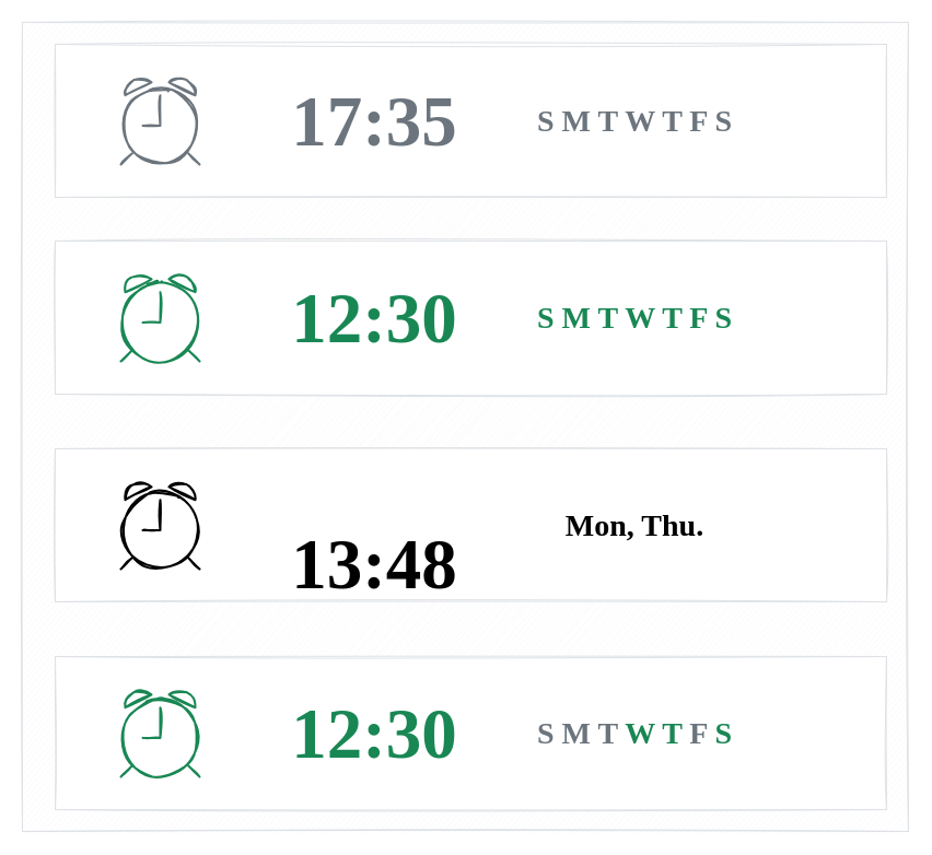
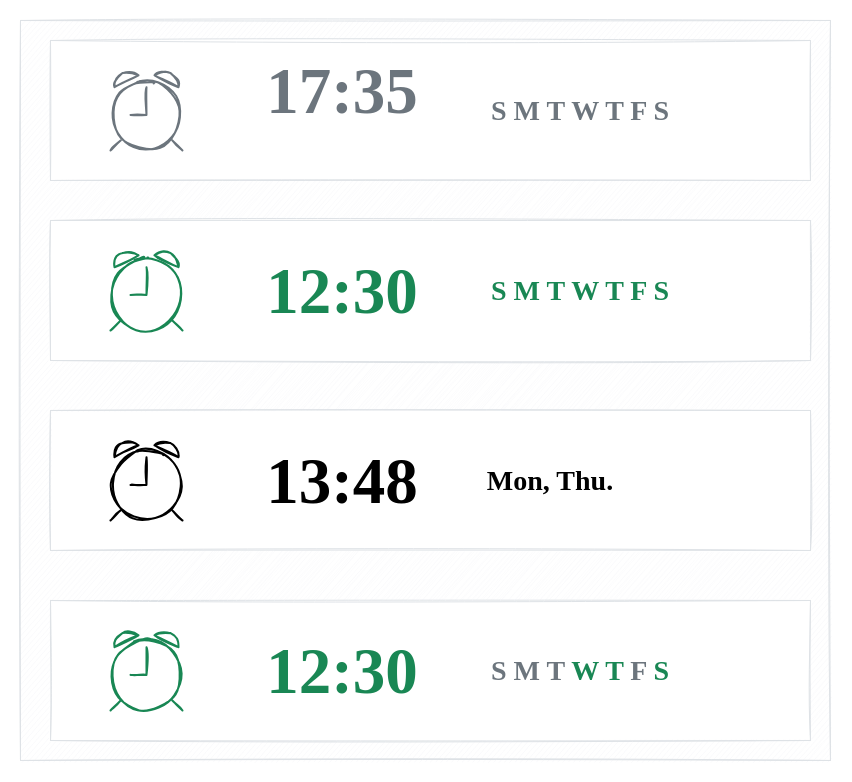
  <mxCell id="0" />
  <mxCell id="1" value="Back" style="locked=1;" parent="0" />
  <mxCell id="2" value="" style="rounded=0;whiteSpace=wrap;html=1;sketch=1;strokeColor=#DEE2E6;fillColor=#f8f9fa;" vertex="1" parent="1"><mxGeometry x="20" y="20" width="810" height="740" as="geometry" /></mxCell>
  <mxCell id="3" style="locked=1;" parent="0" />
  <mxCell id="4" value="" style="whiteSpace=wrap;html=1;sketch=1;strokeColor=#DEE2E6;" vertex="1" parent="3"><mxGeometry x="50" y="40" width="760" height="140" as="geometry" /></mxCell>
  <mxCell id="5" value="" style="html=1;verticalLabelPosition=bottom;align=center;labelBackgroundColor=#ffffff;verticalAlign=top;strokeWidth=2;shadow=0;dashed=0;shape=mxgraph.ios7.icons.alarm_clock;sketch=1;strokeColor=#6c757D;" vertex="1" parent="3"><mxGeometry x="110" y="70" width="72" height="80" as="geometry" /></mxCell>
- <mxCell id="6" value="&lt;font size=&quot;1&quot; data-font-src=&quot;https://fonts.googleapis.com/css?family=Cabin+Sketch&quot; face=&quot;Cabin Sketch&quot; color=&quot;#6c757d&quot;&gt;&lt;b style=&quot;font-size: 65px&quot;&gt;17:35&lt;/b&gt;&lt;/font&gt;" style="text;html=1;fillColor=none;align=center;verticalAlign=middle;whiteSpace=wrap;rounded=0;sketch=1;" vertex="1" parent="3"><mxGeometry x="260" y="80" width="164" height="60" as="geometry" /></mxCell>
+ <mxCell id="6" value="&lt;font size=&quot;1&quot; data-font-src=&quot;https://fonts.googleapis.com/css?family=Cabin+Sketch&quot; face=&quot;Cabin Sketch&quot; color=&quot;#6c757d&quot;&gt;&lt;b style=&quot;font-size: 65px&quot;&gt;17:35&lt;/b&gt;&lt;/font&gt;" style="text;html=1;fillColor=none;align=center;verticalAlign=middle;whiteSpace=wrap;rounded=0;sketch=1;" vertex="1" parent="3"><mxGeometry x="260" y="60" width="164" height="60" as="geometry" /></mxCell>
  <mxCell id="7" value="&lt;p&gt;&lt;b&gt;&lt;font style=&quot;font-size: 28px&quot; data-font-src=&quot;https://fonts.googleapis.com/css?family=Cabin+Sketch&quot; face=&quot;Cabin Sketch&quot; color=&quot;#6c757d&quot;&gt;S M T W T F S&lt;/font&gt;&lt;/b&gt;&lt;/p&gt;" style="text;html=1;fillColor=none;align=center;verticalAlign=middle;whiteSpace=wrap;rounded=0;sketch=1;" vertex="1" parent="3"><mxGeometry x="460" y="90" width="240" height="40" as="geometry" /></mxCell>
  <mxCell id="8" value="" style="shape=image;html=1;verticalAlign=top;verticalLabelPosition=bottom;labelBackgroundColor=#ffffff;imageAspect=0;aspect=fixed;image=https://cdn3.iconfinder.com/data/icons/user-interface-169/32/cross-128.png;sketch=1;strokeColor=#000000;" vertex="1" parent="3"><mxGeometry x="750" y="62" width="28" height="28" as="geometry" /></mxCell>
  <mxCell id="9" value="" style="whiteSpace=wrap;html=1;sketch=1;strokeColor=#DEE2E6;" vertex="1" parent="3"><mxGeometry x="50" y="220" width="760" height="140" as="geometry" /></mxCell>
  <mxCell id="10" value="" style="html=1;verticalLabelPosition=bottom;align=center;labelBackgroundColor=#ffffff;verticalAlign=top;strokeWidth=2;shadow=0;dashed=0;shape=mxgraph.ios7.icons.alarm_clock;sketch=1;strokeColor=#198754;" vertex="1" parent="3"><mxGeometry x="110" y="250" width="72" height="80" as="geometry" /></mxCell>
  <mxCell id="11" value="&lt;font size=&quot;1&quot; data-font-src=&quot;https://fonts.googleapis.com/css?family=Cabin+Sketch&quot; face=&quot;Cabin Sketch&quot; color=&quot;#198754&quot;&gt;&lt;b style=&quot;font-size: 65px&quot;&gt;12:30&lt;/b&gt;&lt;/font&gt;" style="text;html=1;strokeColor=none;fillColor=none;align=center;verticalAlign=middle;whiteSpace=wrap;rounded=0;sketch=1;" vertex="1" parent="3"><mxGeometry x="260" y="260" width="164" height="60" as="geometry" /></mxCell>
  <mxCell id="12" value="&lt;p&gt;&lt;b&gt;&lt;font style=&quot;font-size: 28px&quot; data-font-src=&quot;https://fonts.googleapis.com/css?family=Cabin+Sketch&quot; face=&quot;Cabin Sketch&quot; color=&quot;#198754&quot;&gt;S M T W T F S&lt;/font&gt;&lt;/b&gt;&lt;/p&gt;" style="text;html=1;strokeColor=none;fillColor=none;align=center;verticalAlign=middle;whiteSpace=wrap;rounded=0;sketch=1;" vertex="1" parent="3"><mxGeometry x="460" y="270" width="240" height="40" as="geometry" /></mxCell>
  <mxCell id="13" value="" style="shape=image;html=1;verticalAlign=top;verticalLabelPosition=bottom;labelBackgroundColor=#ffffff;imageAspect=0;aspect=fixed;image=https://cdn3.iconfinder.com/data/icons/user-interface-169/32/cross-128.png;sketch=1;strokeColor=#000000;" vertex="1" parent="3"><mxGeometry x="750" y="242" width="28" height="28" as="geometry" /></mxCell>
  <mxCell id="14" value="" style="whiteSpace=wrap;html=1;sketch=1;strokeColor=#dee2e6;" vertex="1" parent="3"><mxGeometry x="50" y="410" width="760" height="140" as="geometry" /></mxCell>
  <mxCell id="15" value="" style="html=1;verticalLabelPosition=bottom;align=center;labelBackgroundColor=#ffffff;verticalAlign=top;strokeWidth=2;shadow=0;dashed=0;shape=mxgraph.ios7.icons.alarm_clock;sketch=1;" vertex="1" parent="3"><mxGeometry x="110" y="440" width="72" height="80" as="geometry" /></mxCell>
- <mxCell id="16" value="&lt;font size=&quot;1&quot; data-font-src=&quot;https://fonts.googleapis.com/css?family=Cabin+Sketch&quot; face=&quot;Cabin Sketch&quot;&gt;&lt;b style=&quot;font-size: 65px&quot;&gt;13:48&lt;/b&gt;&lt;/font&gt;" style="text;html=1;strokeColor=none;fillColor=none;align=center;verticalAlign=middle;whiteSpace=wrap;rounded=0;sketch=1;" vertex="1" parent="3"><mxGeometry x="260" y="485" width="164" height="60" as="geometry" /></mxCell>
- <mxCell id="17" value="&lt;p&gt;&lt;b&gt;&lt;font style=&quot;font-size: 28px&quot; data-font-src=&quot;https://fonts.googleapis.com/css?family=Cabin+Sketch&quot; face=&quot;Cabin Sketch&quot;&gt;Mon, Thu.&lt;/font&gt;&lt;/b&gt;&lt;/p&gt;" style="text;html=1;strokeColor=none;fillColor=none;align=center;verticalAlign=middle;whiteSpace=wrap;rounded=0;sketch=1;" vertex="1" parent="3"><mxGeometry x="460" y="460" width="240" height="40" as="geometry" /></mxCell>
+ <mxCell id="16" value="&lt;font size=&quot;1&quot; data-font-src=&quot;https://fonts.googleapis.com/css?family=Cabin+Sketch&quot; face=&quot;Cabin Sketch&quot;&gt;&lt;b style=&quot;font-size: 65px&quot;&gt;13:48&lt;/b&gt;&lt;/font&gt;" style="text;html=1;strokeColor=none;fillColor=none;align=center;verticalAlign=middle;whiteSpace=wrap;rounded=0;sketch=1;" vertex="1" parent="3"><mxGeometry x="260" y="450" width="164" height="60" as="geometry" /></mxCell>
+ <mxCell id="17" value="&lt;p&gt;&lt;b&gt;&lt;font style=&quot;font-size: 28px&quot; data-font-src=&quot;https://fonts.googleapis.com/css?family=Cabin+Sketch&quot; face=&quot;Cabin Sketch&quot;&gt;Mon, Thu.&lt;/font&gt;&lt;/b&gt;&lt;/p&gt;" style="text;html=1;strokeColor=none;fillColor=none;align=center;verticalAlign=middle;whiteSpace=wrap;rounded=0;sketch=1;" vertex="1" parent="3"><mxGeometry x="430" y="460" width="240" height="40" as="geometry" /></mxCell>
  <mxCell id="18" value="" style="shape=image;html=1;verticalAlign=top;verticalLabelPosition=bottom;labelBackgroundColor=#ffffff;imageAspect=0;aspect=fixed;image=https://cdn3.iconfinder.com/data/icons/user-interface-169/32/cross-128.png;sketch=1;strokeColor=#000000;" vertex="1" parent="3"><mxGeometry x="750" y="432" width="28" height="28" as="geometry" /></mxCell>
  <mxCell id="19" value="" style="whiteSpace=wrap;html=1;sketch=1;strokeColor=#DEE2E6;" vertex="1" parent="3"><mxGeometry x="50" y="600" width="760" height="140" as="geometry" /></mxCell>
  <mxCell id="20" value="" style="html=1;verticalLabelPosition=bottom;align=center;labelBackgroundColor=#ffffff;verticalAlign=top;strokeWidth=2;shadow=0;dashed=0;shape=mxgraph.ios7.icons.alarm_clock;sketch=1;strokeColor=#198754;" vertex="1" parent="3"><mxGeometry x="110" y="630" width="72" height="80" as="geometry" /></mxCell>
  <mxCell id="21" value="&lt;font size=&quot;1&quot; data-font-src=&quot;https://fonts.googleapis.com/css?family=Cabin+Sketch&quot; face=&quot;Cabin Sketch&quot; color=&quot;#198754&quot;&gt;&lt;b style=&quot;font-size: 65px&quot;&gt;12:30&lt;/b&gt;&lt;/font&gt;" style="text;html=1;strokeColor=none;fillColor=none;align=center;verticalAlign=middle;whiteSpace=wrap;rounded=0;sketch=1;" vertex="1" parent="3"><mxGeometry x="260" y="640" width="164" height="60" as="geometry" /></mxCell>
  <mxCell id="22" value="&lt;p&gt;&lt;b&gt;&lt;font style=&quot;font-size: 28px&quot; data-font-src=&quot;https://fonts.googleapis.com/css?family=Cabin+Sketch&quot; face=&quot;Cabin Sketch&quot; color=&quot;#6c757d&quot;&gt;S M&lt;/font&gt;&lt;font style=&quot;font-size: 28px&quot; data-font-src=&quot;https://fonts.googleapis.com/css?family=Cabin+Sketch&quot; face=&quot;Cabin Sketch&quot; color=&quot;#198754&quot;&gt; &lt;/font&gt;&lt;font style=&quot;font-size: 28px&quot; data-font-src=&quot;https://fonts.googleapis.com/css?family=Cabin+Sketch&quot; face=&quot;Cabin Sketch&quot; color=&quot;#6c757d&quot;&gt;T&lt;/font&gt;&lt;font style=&quot;font-size: 28px&quot; data-font-src=&quot;https://fonts.googleapis.com/css?family=Cabin+Sketch&quot; face=&quot;Cabin Sketch&quot; color=&quot;#198754&quot;&gt; W T &lt;/font&gt;&lt;font style=&quot;font-size: 28px&quot; data-font-src=&quot;https://fonts.googleapis.com/css?family=Cabin+Sketch&quot; face=&quot;Cabin Sketch&quot; color=&quot;#6c757d&quot;&gt;F&lt;/font&gt;&lt;font style=&quot;font-size: 28px&quot; data-font-src=&quot;https://fonts.googleapis.com/css?family=Cabin+Sketch&quot; face=&quot;Cabin Sketch&quot; color=&quot;#198754&quot;&gt; S&lt;/font&gt;&lt;/b&gt;&lt;/p&gt;" style="text;html=1;strokeColor=none;fillColor=none;align=center;verticalAlign=middle;whiteSpace=wrap;rounded=0;sketch=1;" vertex="1" parent="3"><mxGeometry x="460" y="650" width="240" height="40" as="geometry" /></mxCell>
  <mxCell id="23" value="" style="shape=image;html=1;verticalAlign=top;verticalLabelPosition=bottom;labelBackgroundColor=#ffffff;imageAspect=0;aspect=fixed;image=https://cdn3.iconfinder.com/data/icons/user-interface-169/32/cross-128.png;sketch=1;strokeColor=#000000;" vertex="1" parent="3"><mxGeometry x="750" y="622" width="28" height="28" as="geometry" /></mxCell>
